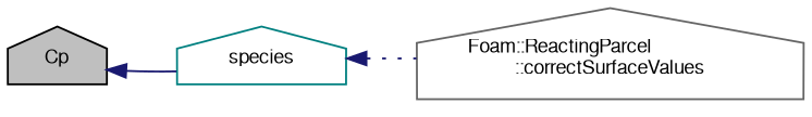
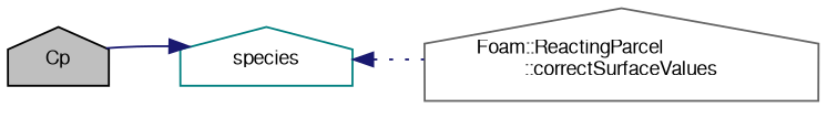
  digraph {
    rankdir=LR
    node [fontname=FreeSans fontsize=10 shape=house]
    edge [color=midnightblue dir=back fontname=FreeSans fontsize=10 labelfontname=FreeSans labelfontsize=10]
    n1 [color=black fillcolor=grey75 fontcolor=black height=0.2 label=Cp style=filled width=0.4]
    n2 [color=teal height=0.2 label=species width=0.4]
    n3 [color=gray40 height=0.2 label="Foam::ReactingParcel\l::correctSurfaceValues" width=0.4]
-   n1 -> n2 [style=solid]
+   n2 -> n1 [style=solid]
    n2 -> n3 [style=dotted]
  }
